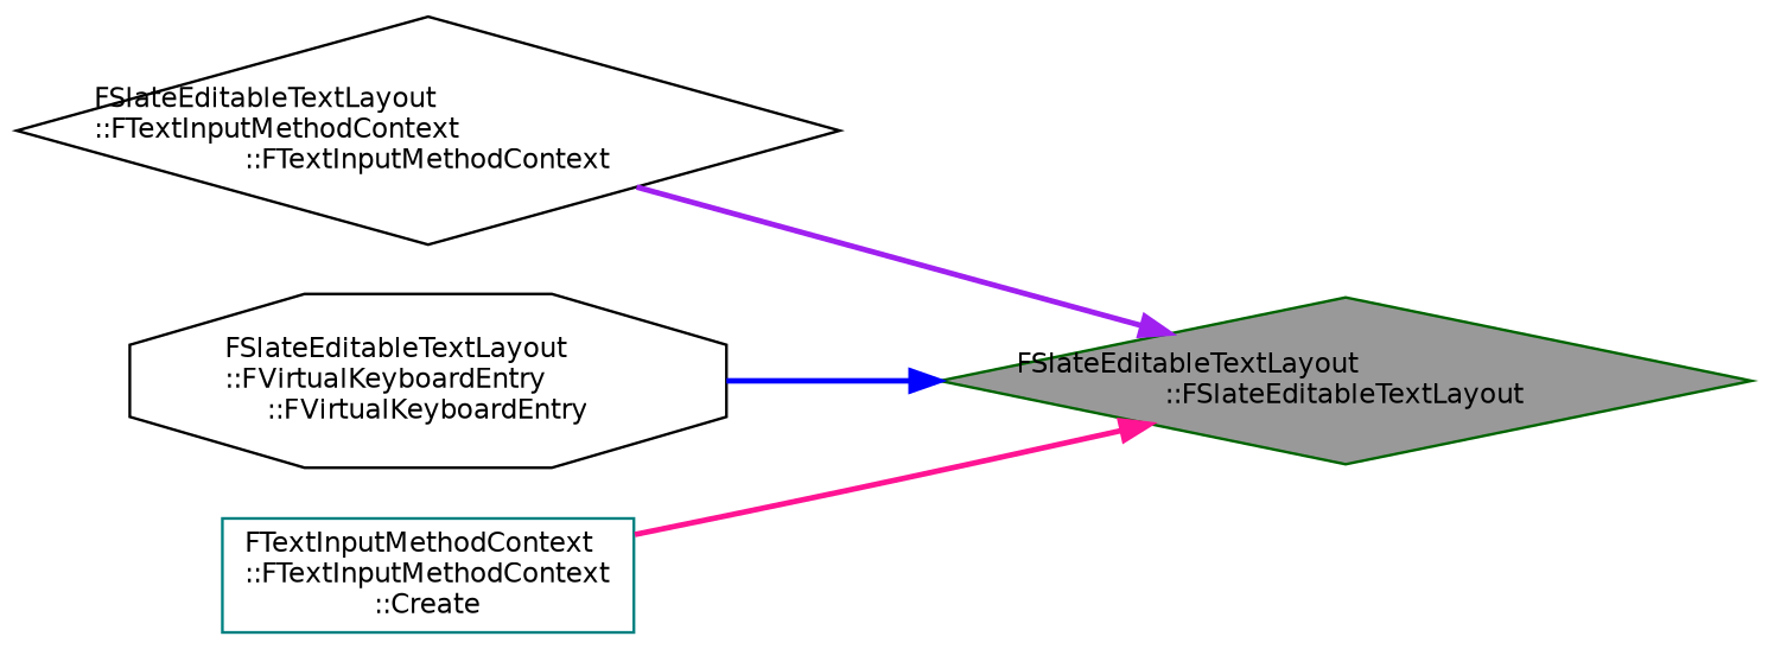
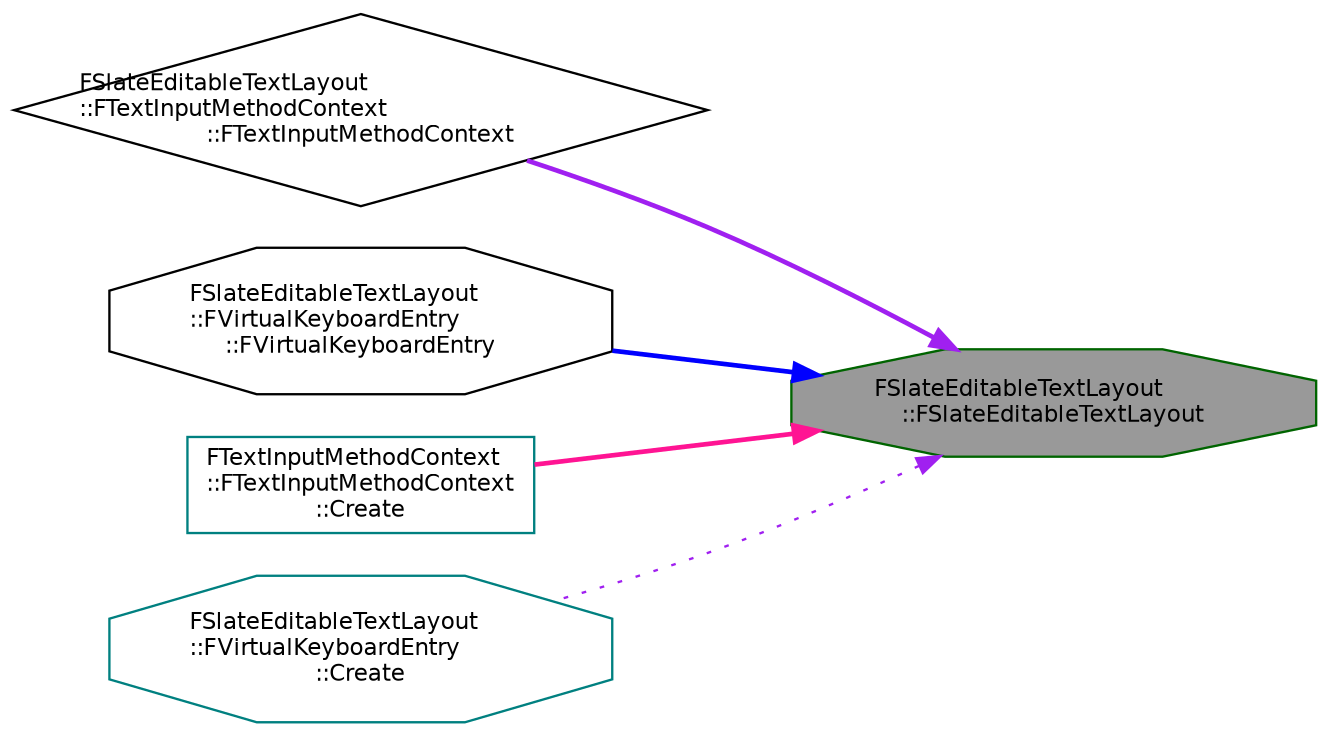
  digraph {
    rankdir=RL
    node [color=black fillcolor=white fontname=Helvetica fontsize=10 shape=diamond style=filled]
    edge [color=purple dir=back fontname=Helvetica fontsize=10 labelfontname=Helvetica labelfontsize=10 style=bold]
-   n1 [color=darkgreen fillcolor=grey60 fontcolor=black height=0.2 label="FSlateEditableTextLayout\l::FSlateEditableTextLayout" width=0.4]
+   n1 [color=darkgreen fillcolor=grey60 fontcolor=black height=0.2 label="FSlateEditableTextLayout\l::FSlateEditableTextLayout" shape=octagon width=0.4]
    n2 [height=0.2 label="FSlateEditableTextLayout\l::FTextInputMethodContext\l::FTextInputMethodContext" width=0.4]
    n3 [height=0.2 label="FSlateEditableTextLayout\l::FVirtualKeyboardEntry\l::FVirtualKeyboardEntry" shape=octagon width=0.4]
    n4 [color=teal height=0.2 label="FTextInputMethodContext\l::FTextInputMethodContext\l::Create" shape=box width=0.4]
+   n5 [color=teal height=0.2 label="FSlateEditableTextLayout\l::FVirtualKeyboardEntry\l::Create" shape=octagon width=0.4]
    n1 -> n2
    n1 -> n3 [color=blue]
    n1 -> n4 [color=deeppink]
+   n1 -> n5 [style=dotted]
  }
